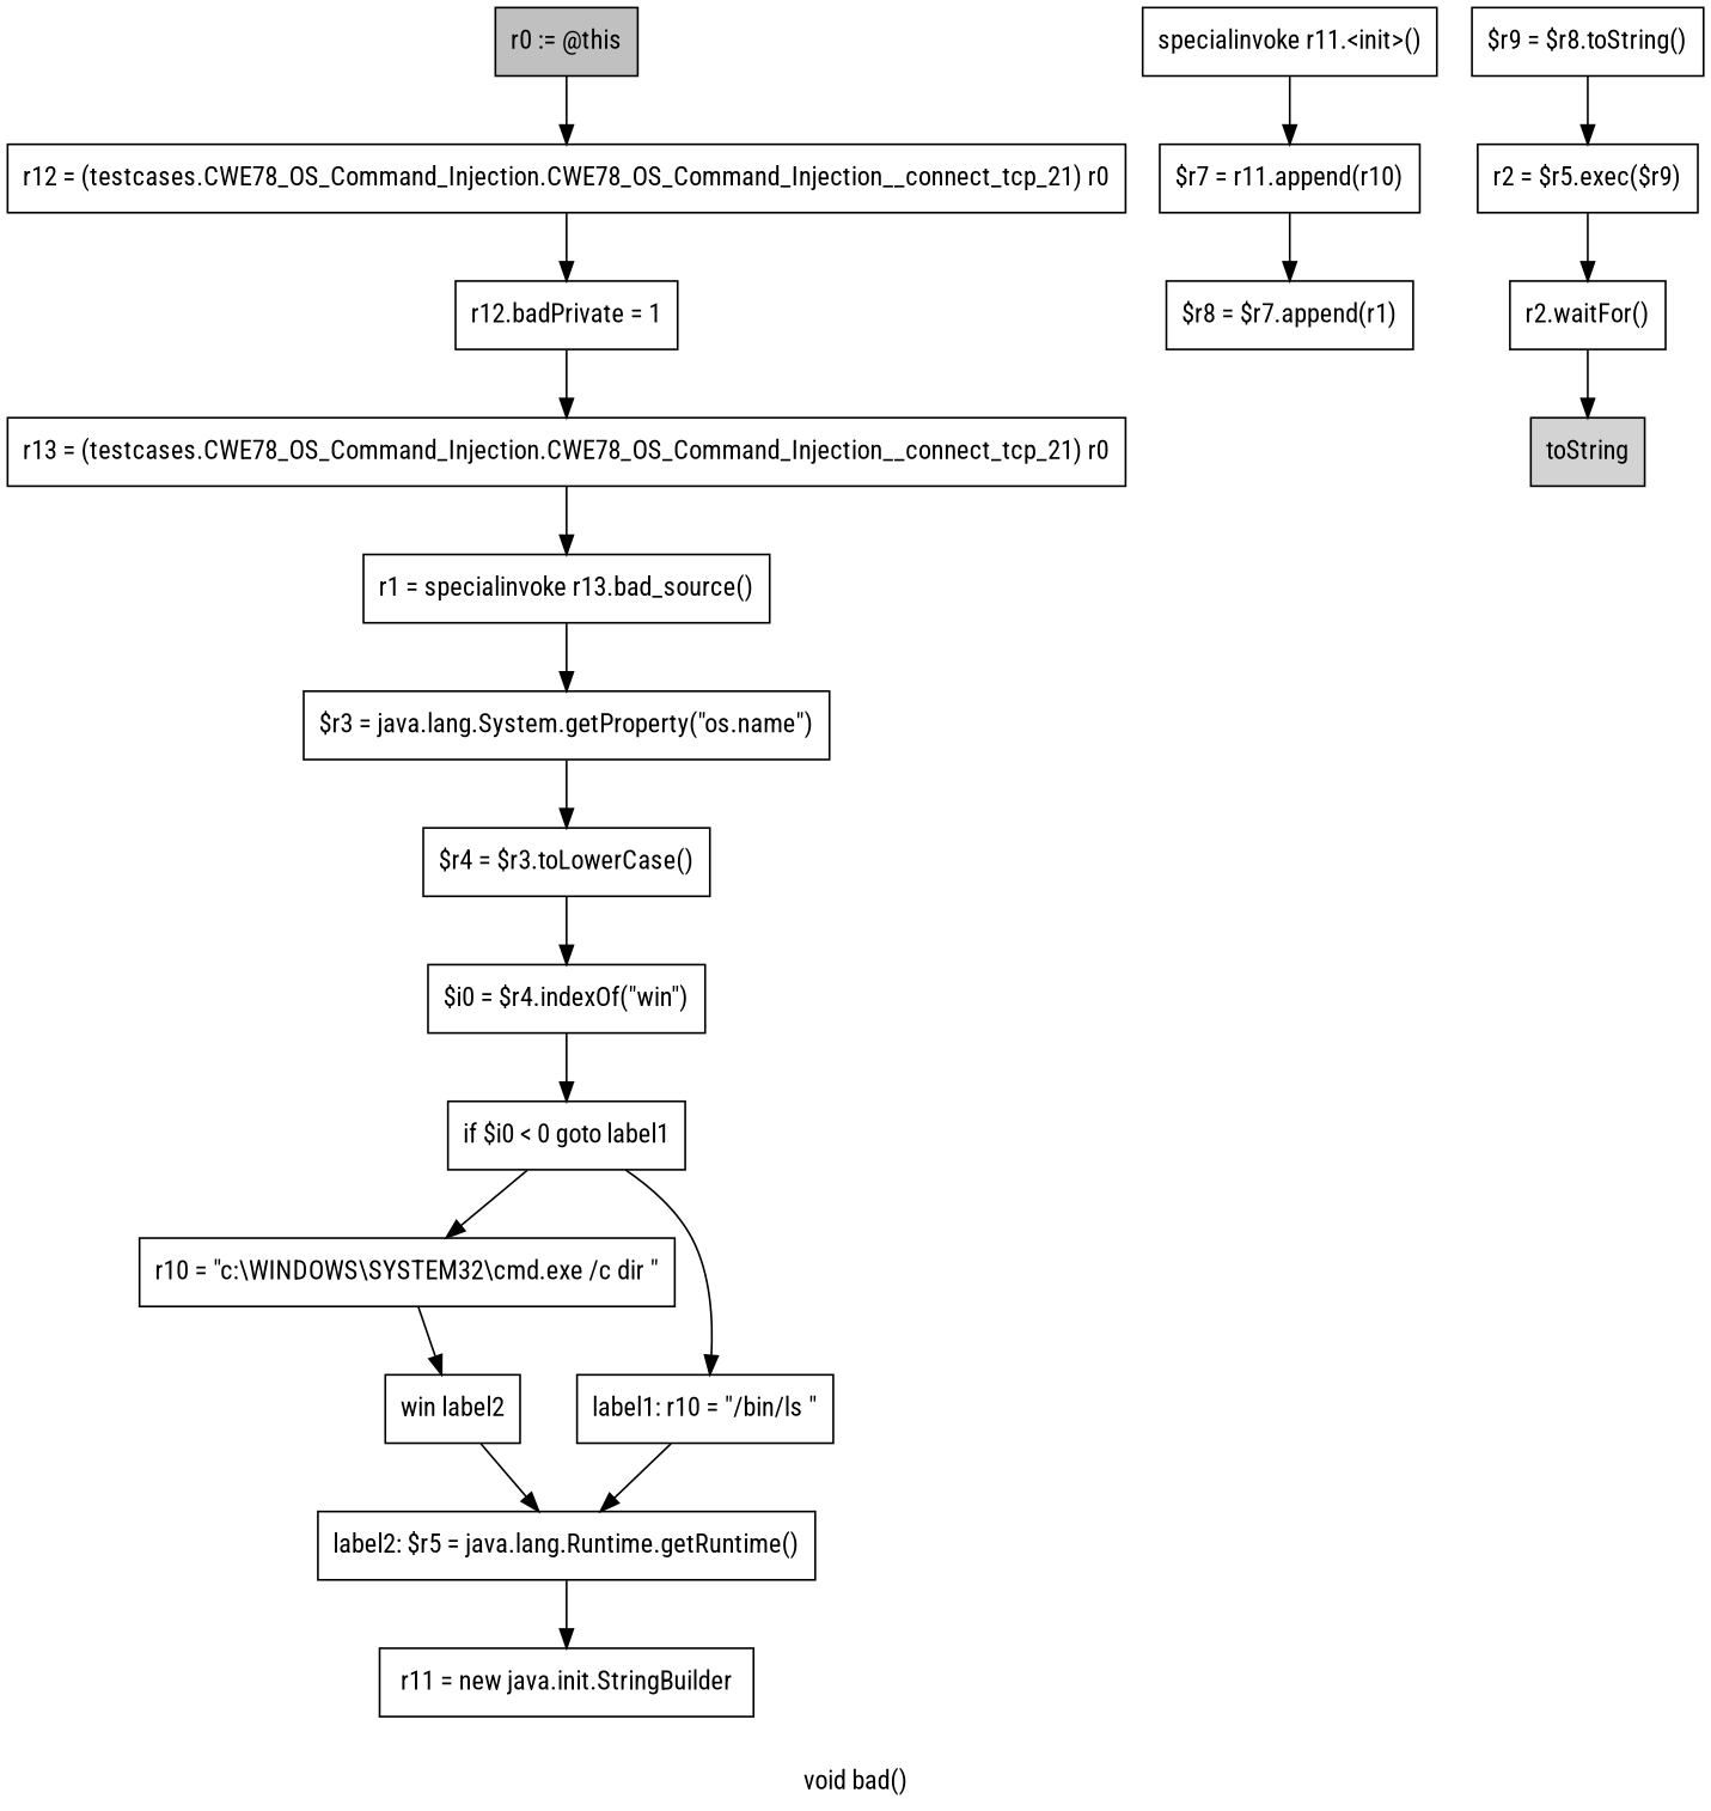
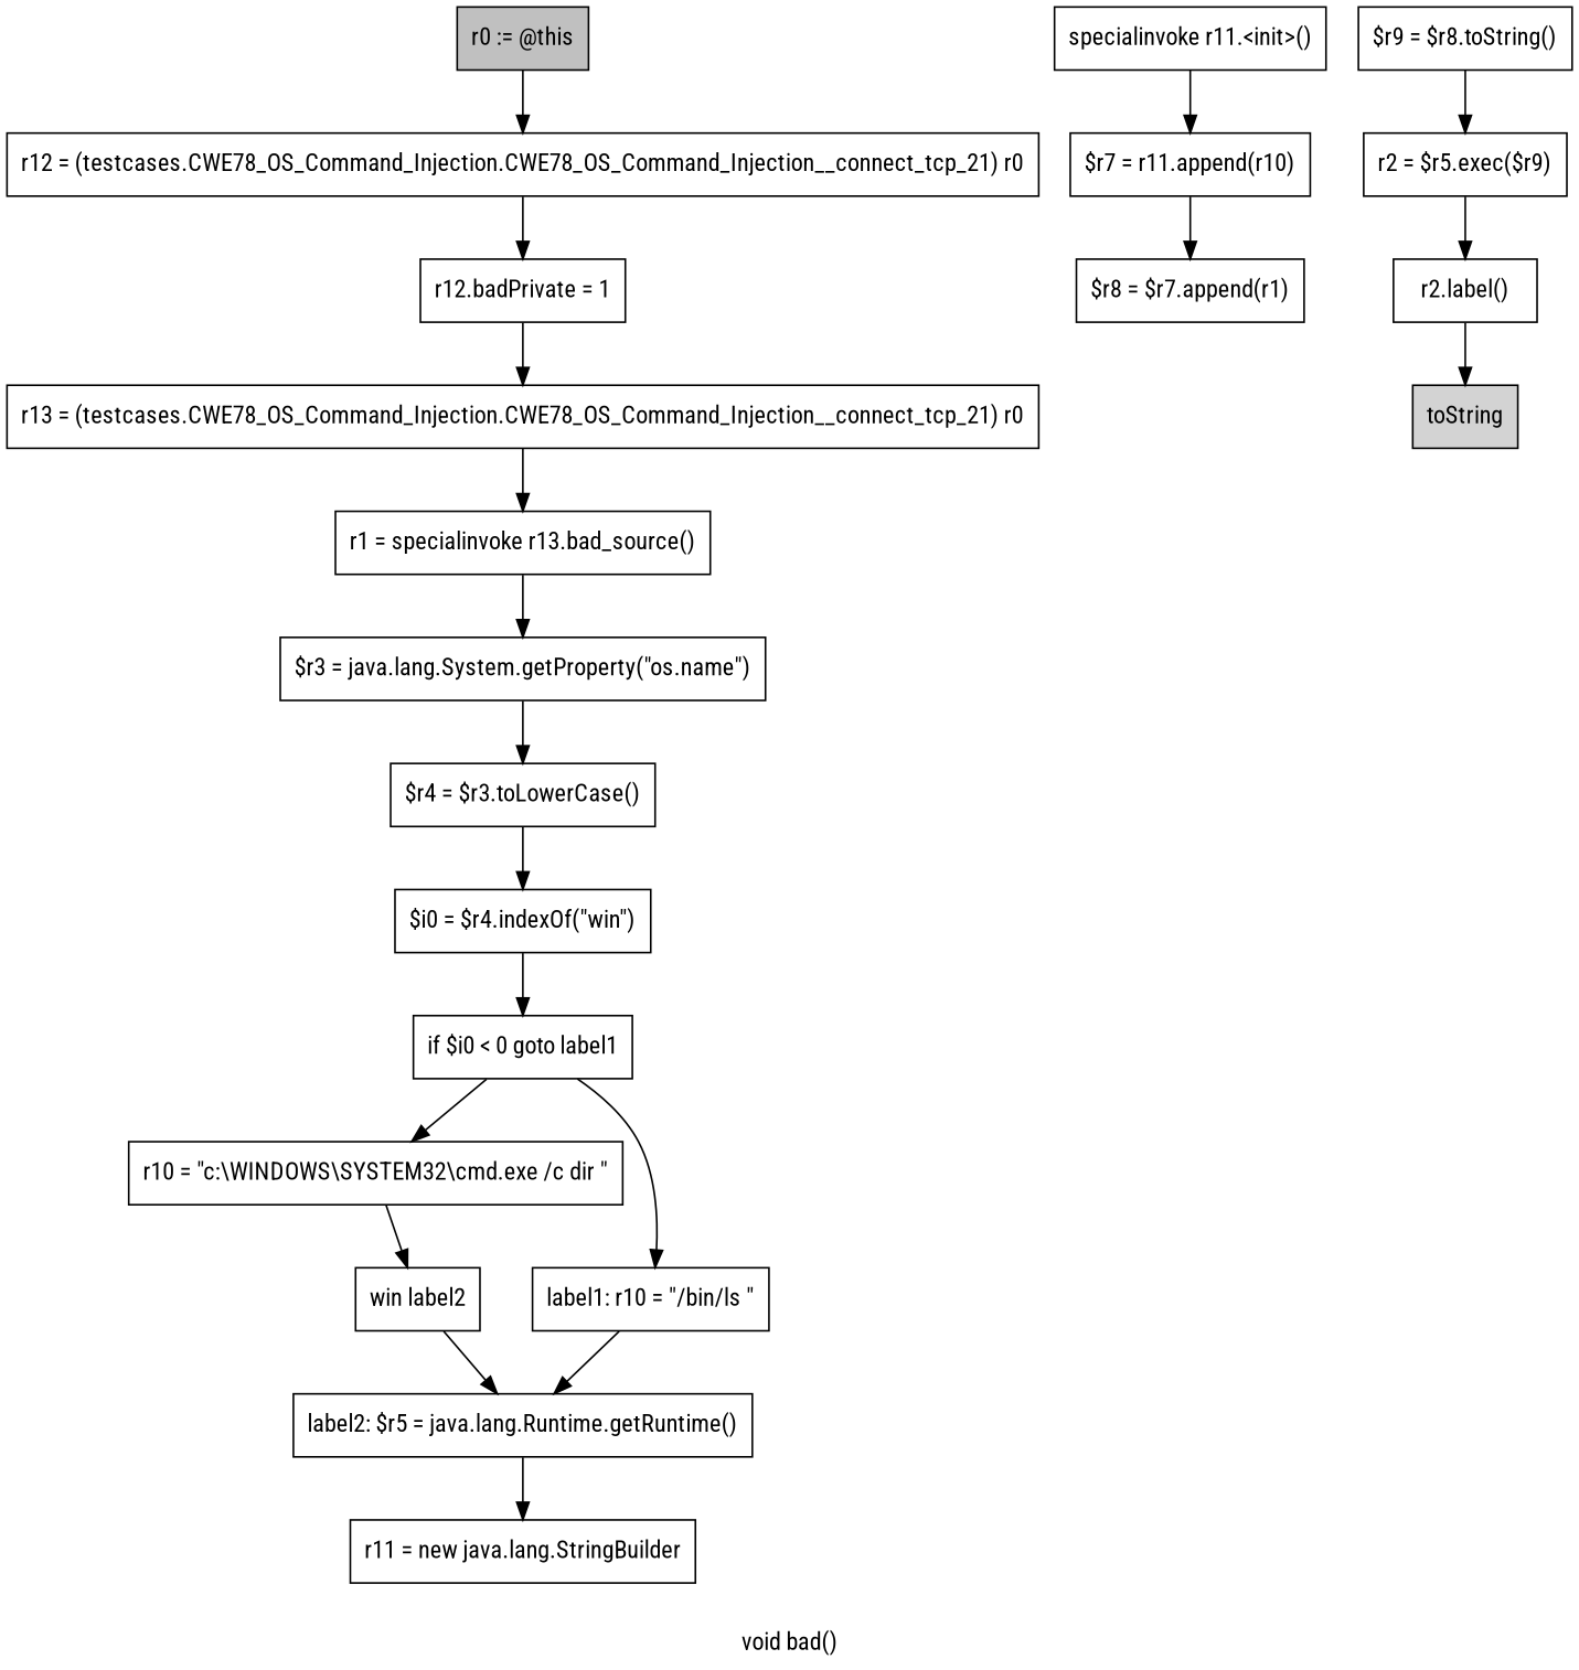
  digraph {
    fontname="Roboto Condensed"
    label="void bad()"
    node [fontname="Roboto Condensed" shape=box]
    edge [fontname="Roboto Condensed"]
    n1 [fillcolor=gray label="r0 := @this" style=filled]
    n2 [label="r12 = (testcases.CWE78_OS_Command_Injection.CWE78_OS_Command_Injection__connect_tcp_21) r0"]
    n3 [label="r12.badPrivate = 1"]
    n4 [label="r13 = (testcases.CWE78_OS_Command_Injection.CWE78_OS_Command_Injection__connect_tcp_21) r0"]
    n5 [label="r1 = specialinvoke r13.bad_source()"]
    n6 [label="$r3 = java.lang.System.getProperty(\"os.name\")"]
    n7 [label="$r4 = $r3.toLowerCase()"]
    n8 [label="$i0 = $r4.indexOf(\"win\")"]
    n9 [label="if $i0 < 0 goto label1"]
    n10 [label="r10 = \"c:\\WINDOWS\\SYSTEM32\\cmd.exe /c dir \""]
    n11 [label="label1: r10 = \"/bin/ls \""]
    n12 [label="win label2"]
    n13 [label="label2: $r5 = java.lang.Runtime.getRuntime()"]
-   n14 [label="r11 = new java.init.StringBuilder"]
+   n14 [label="r11 = new java.lang.StringBuilder"]
    n15 [label="specialinvoke r11.<init>()"]
    n16 [label="$r7 = r11.append(r10)"]
    n17 [label="$r8 = $r7.append(r1)"]
    n18 [label="$r9 = $r8.toString()"]
    n19 [label="r2 = $r5.exec($r9)"]
-   n20 [label="r2.waitFor()"]
+   n20 [label="r2.label()"]
    n21 [fillcolor=lightgray label=toString style=filled]
    n1 -> n2
    n2 -> n3
    n3 -> n4
    n4 -> n5
    n5 -> n6
    n6 -> n7
    n7 -> n8
    n8 -> n9
    n9 -> n10
    n9 -> n11
    n10 -> n12
    n11 -> n13
    n12 -> n13
    n13 -> n14
    n15 -> n16
    n16 -> n17
    n18 -> n19
    n19 -> n20
    n20 -> n21
  }
